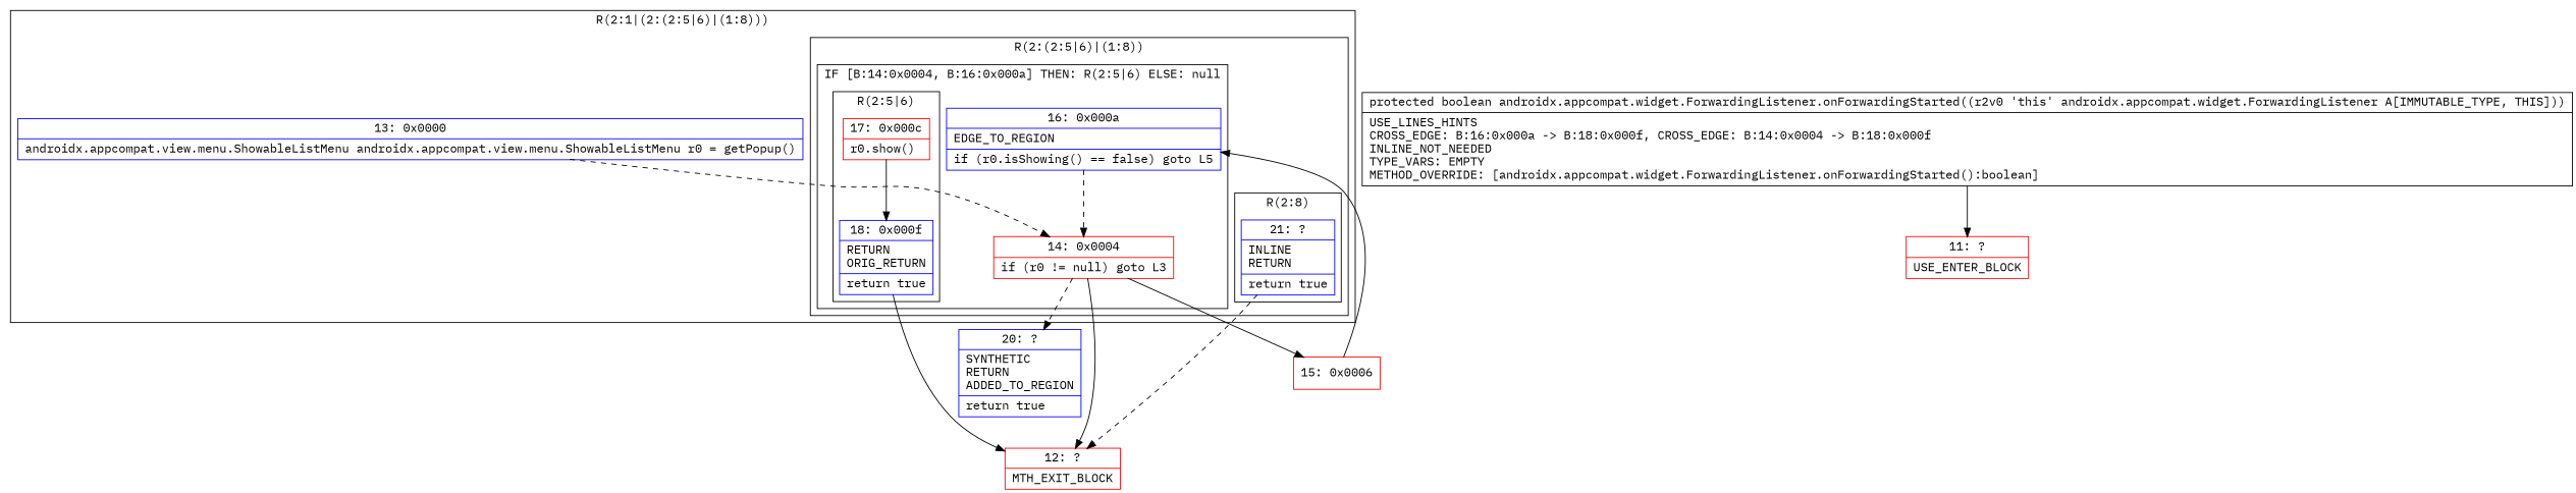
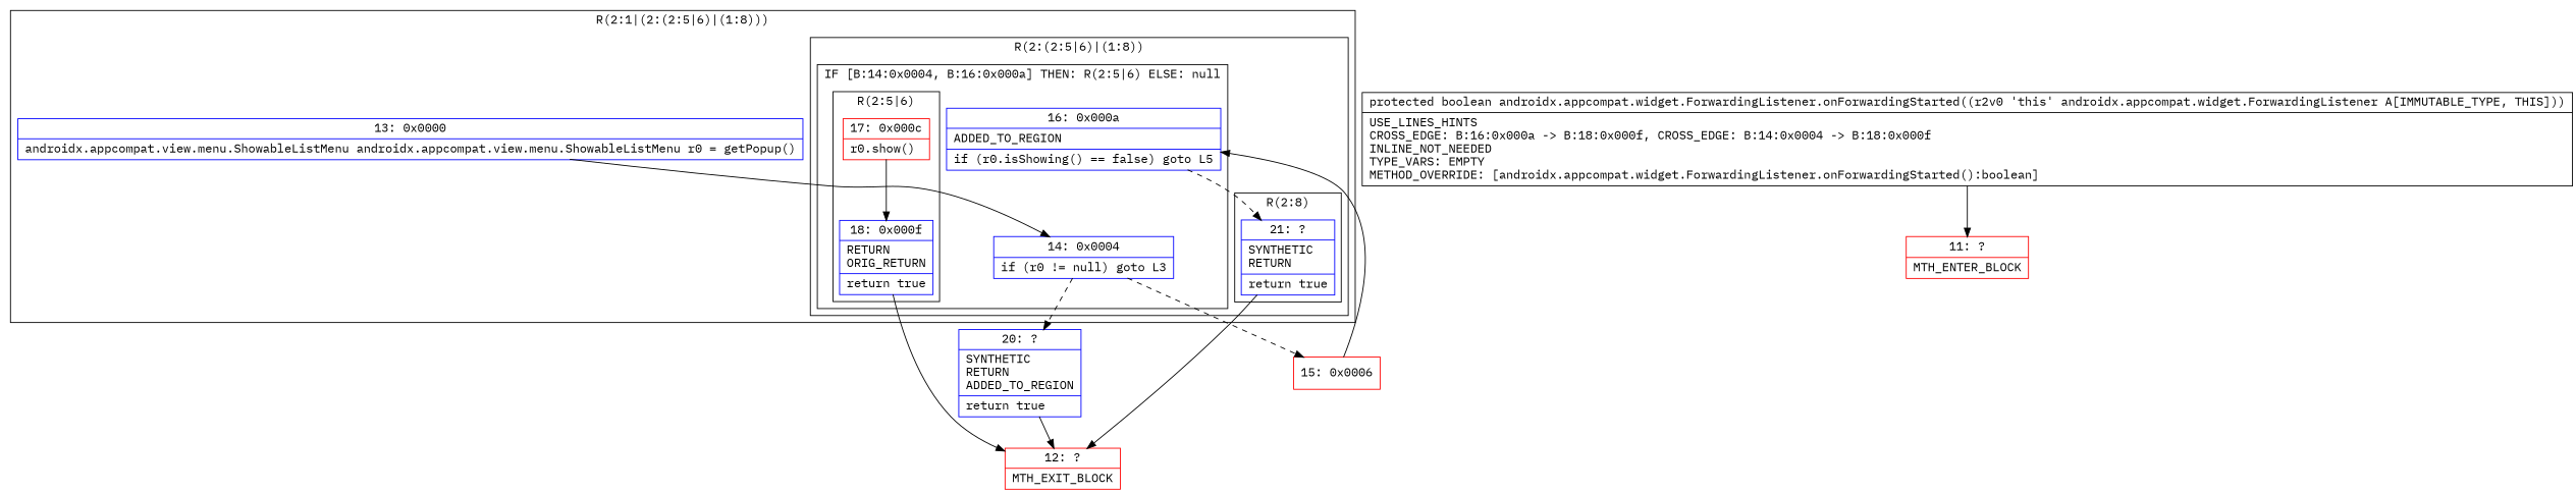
  digraph {
    fontname="IBM Plex Mono"
    node [color=blue fontname="IBM Plex Mono" shape=record]
    edge [fontname="IBM Plex Mono"]
    n1 [color=red label="{17\:\ 0x000c|r0.show()\l}"]
    n2 [label="{18\:\ 0x000f|RETURN\lORIG_RETURN\l|return true\l}"]
-   n3 [color=red label="{14\:\ 0x0004|if (r0 != null) goto L3\l}"]
-   n4 [label="{16\:\ 0x000a|EDGE_TO_REGION\l|if (r0.isShowing() == false) goto L5\l}"]
-   n5 [label="{21\:\ ?|INLINE\lRETURN\l|return true\l}"]
+   n3 [label="{14\:\ 0x0004|if (r0 != null) goto L3\l}"]
+   n4 [label="{16\:\ 0x000a|ADDED_TO_REGION\l|if (r0.isShowing() == false) goto L5\l}"]
+   n5 [label="{21\:\ ?|SYNTHETIC\lRETURN\l|return true\l}"]
    n6 [label="{13\:\ 0x0000|androidx.appcompat.view.menu.ShowableListMenu androidx.appcompat.view.menu.ShowableListMenu r0 = getPopup()\l}"]
    n7 [color=red label="{12\:\ ?|MTH_EXIT_BLOCK\l}"]
    n8 [color=red label="{15\:\ 0x0006}"]
    n9 [label="{20\:\ ?|SYNTHETIC\lRETURN\lADDED_TO_REGION\l|return true\l}"]
-   n10 [color=red label="{11\:\ ?|USE_ENTER_BLOCK\l}"]
+   n10 [color=red label="{11\:\ ?|MTH_ENTER_BLOCK\l}"]
    n11 [label="{protected boolean androidx.appcompat.widget.ForwardingListener.onForwardingStarted((r2v0 'this' androidx.appcompat.widget.ForwardingListener A[IMMUTABLE_TYPE, THIS]))  | USE_LINES_HINTS\lCROSS_EDGE: B:16:0x000a \-\> B:18:0x000f, CROSS_EDGE: B:14:0x0004 \-\> B:18:0x000f\lINLINE_NOT_NEEDED\lTYPE_VARS: EMPTY\lMETHOD_OVERRIDE: [androidx.appcompat.widget.ForwardingListener.onForwardingStarted():boolean]\l}" color=""]
    subgraph cluster_1 {
      label="R(2:1|(2:(2:5|6)|(1:8)))"
      n6
      subgraph cluster_2 {
        label="R(2:(2:5|6)|(1:8))"
        subgraph cluster_3 {
          label="IF [B:14:0x0004, B:16:0x000a] THEN: R(2:5|6) ELSE: null"
          n3
          n4
          subgraph cluster_4 {
            label="R(2:5|6)"
            n1
            n2
          }
        }
        subgraph cluster_5 {
          label="R(2:8)"
          n5
        }
      }
    }
    n1 -> n2
    n2 -> n7
-   n3 -> n8
+   n3 -> n8 [style=dashed]
    n3 -> n9 [style=dashed]
-   n4 -> n3 [style=dashed]
-   n5 -> n7 [style=dashed]
-   n6 -> n3 [style=dashed]
+   n4 -> n5 [style=dashed]
+   n5 -> n7
+   n6 -> n3
    n8 -> n4
-   n3 -> n7
+   n9 -> n7
    n11 -> n10
  }
